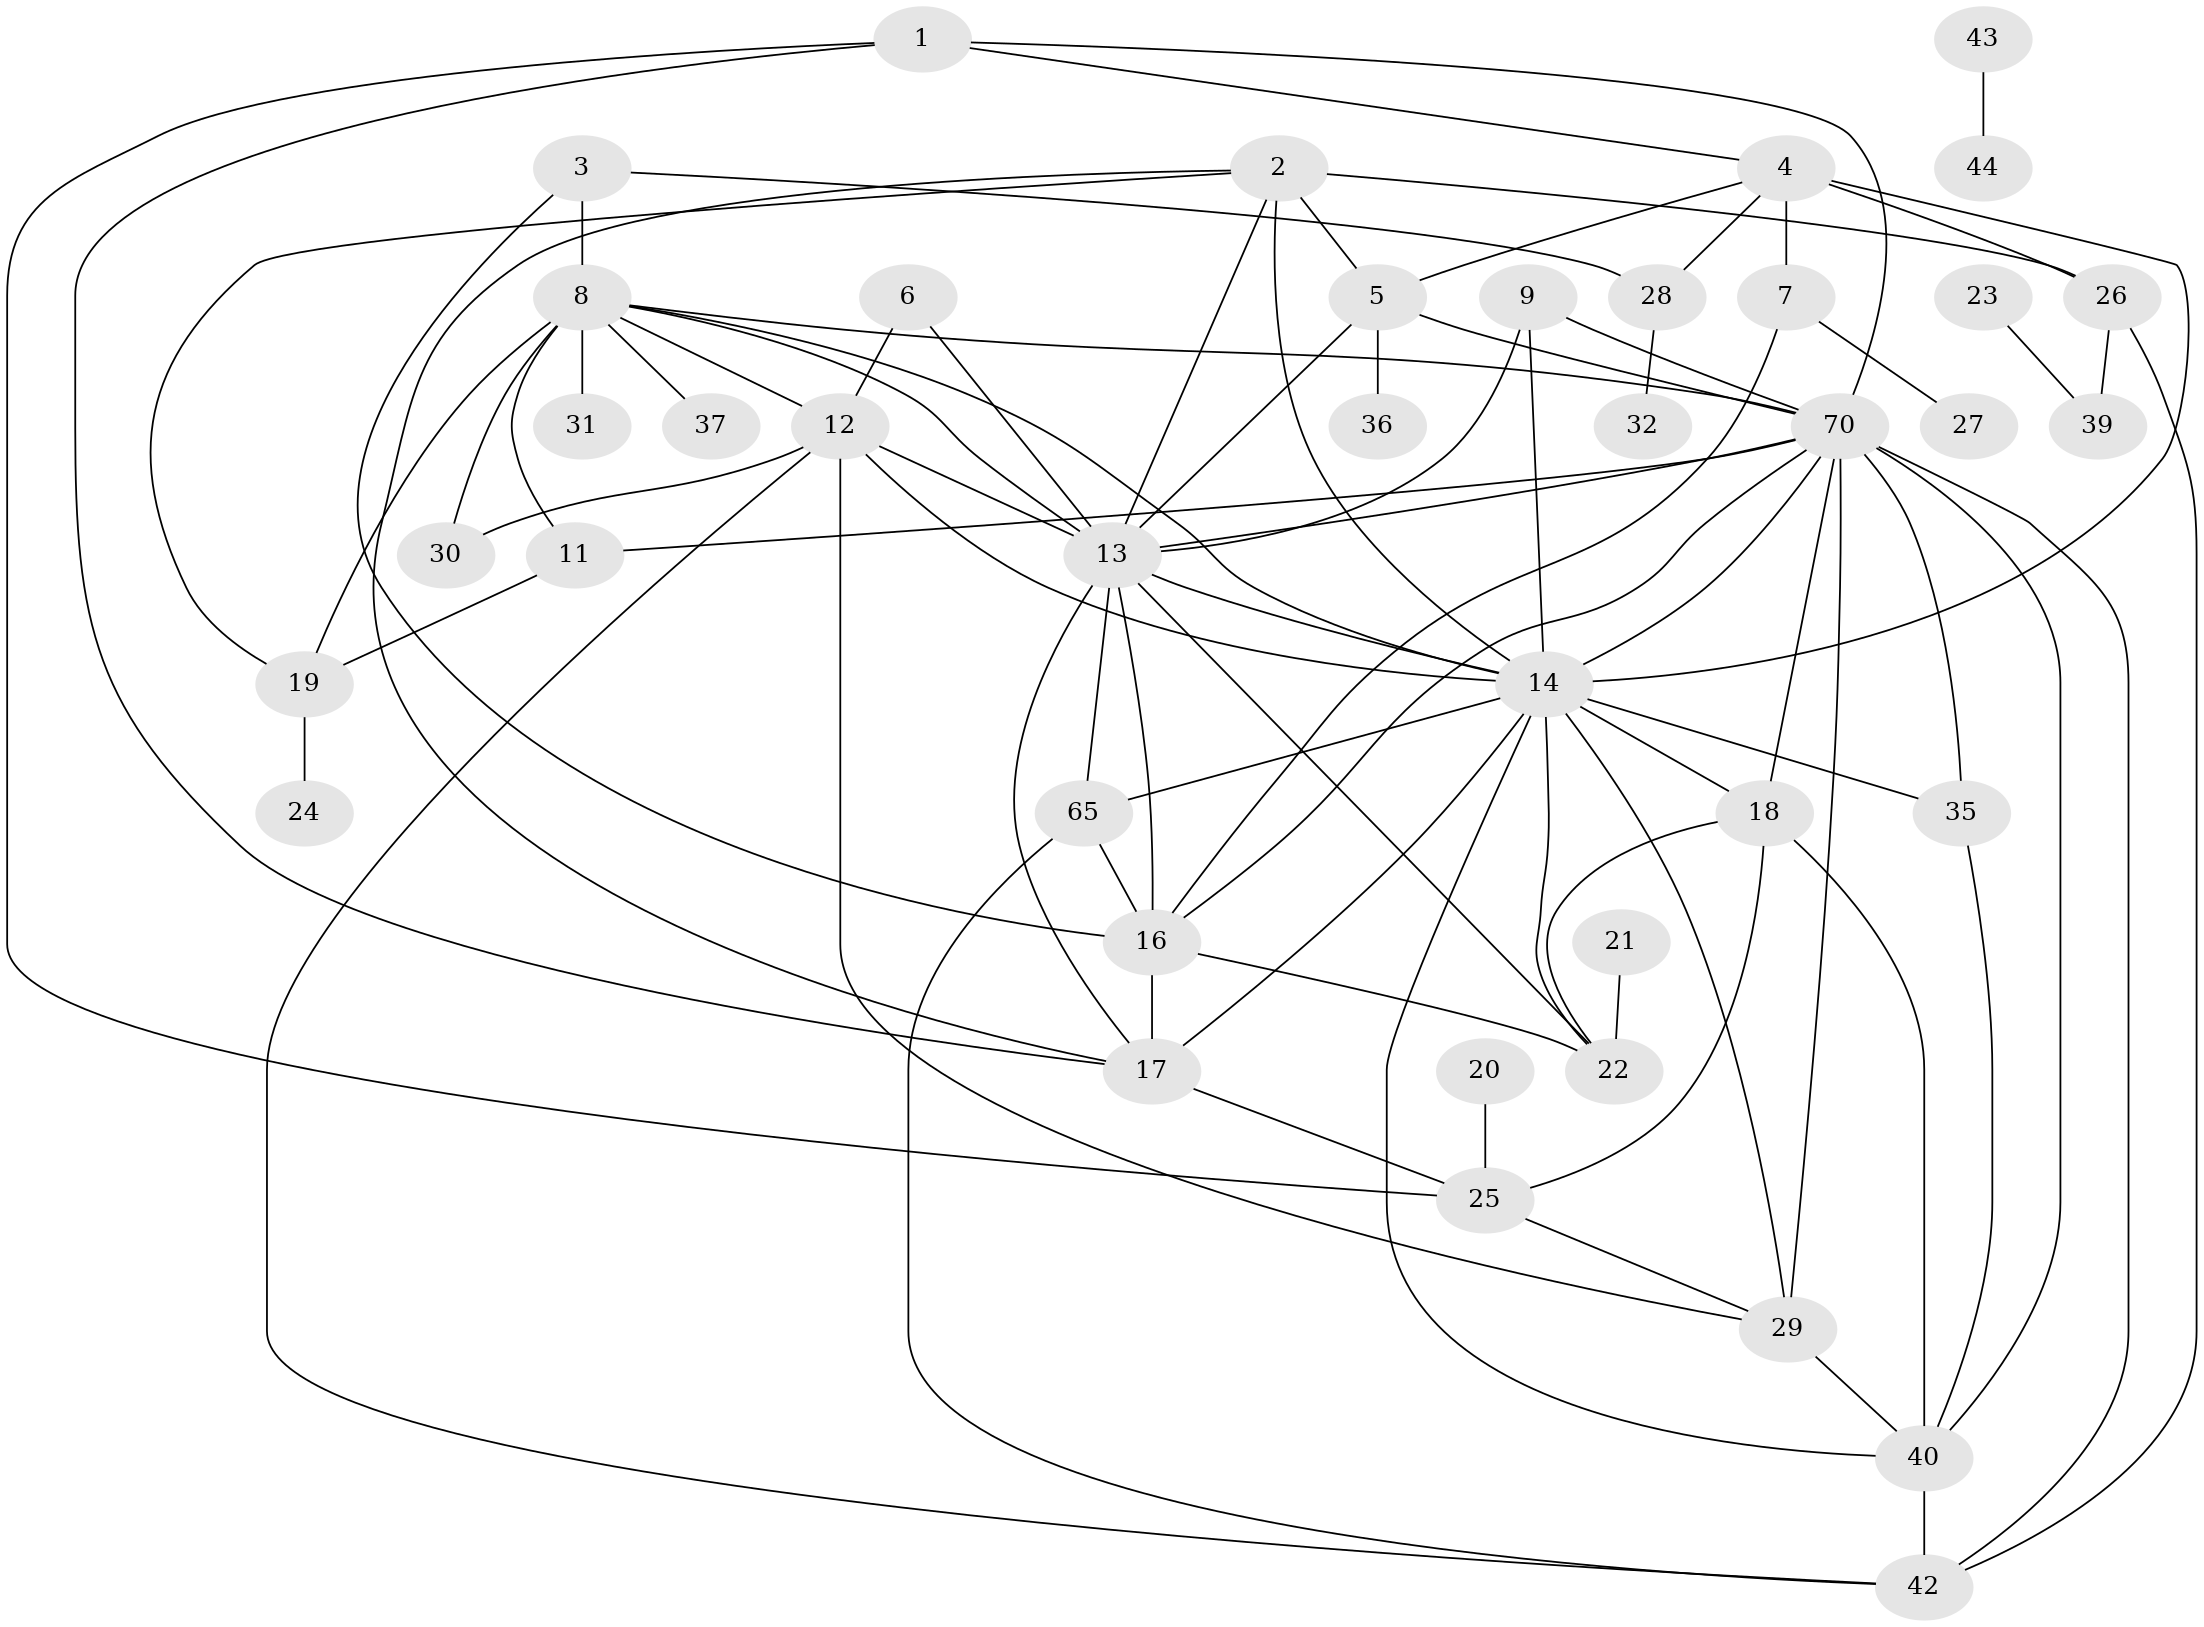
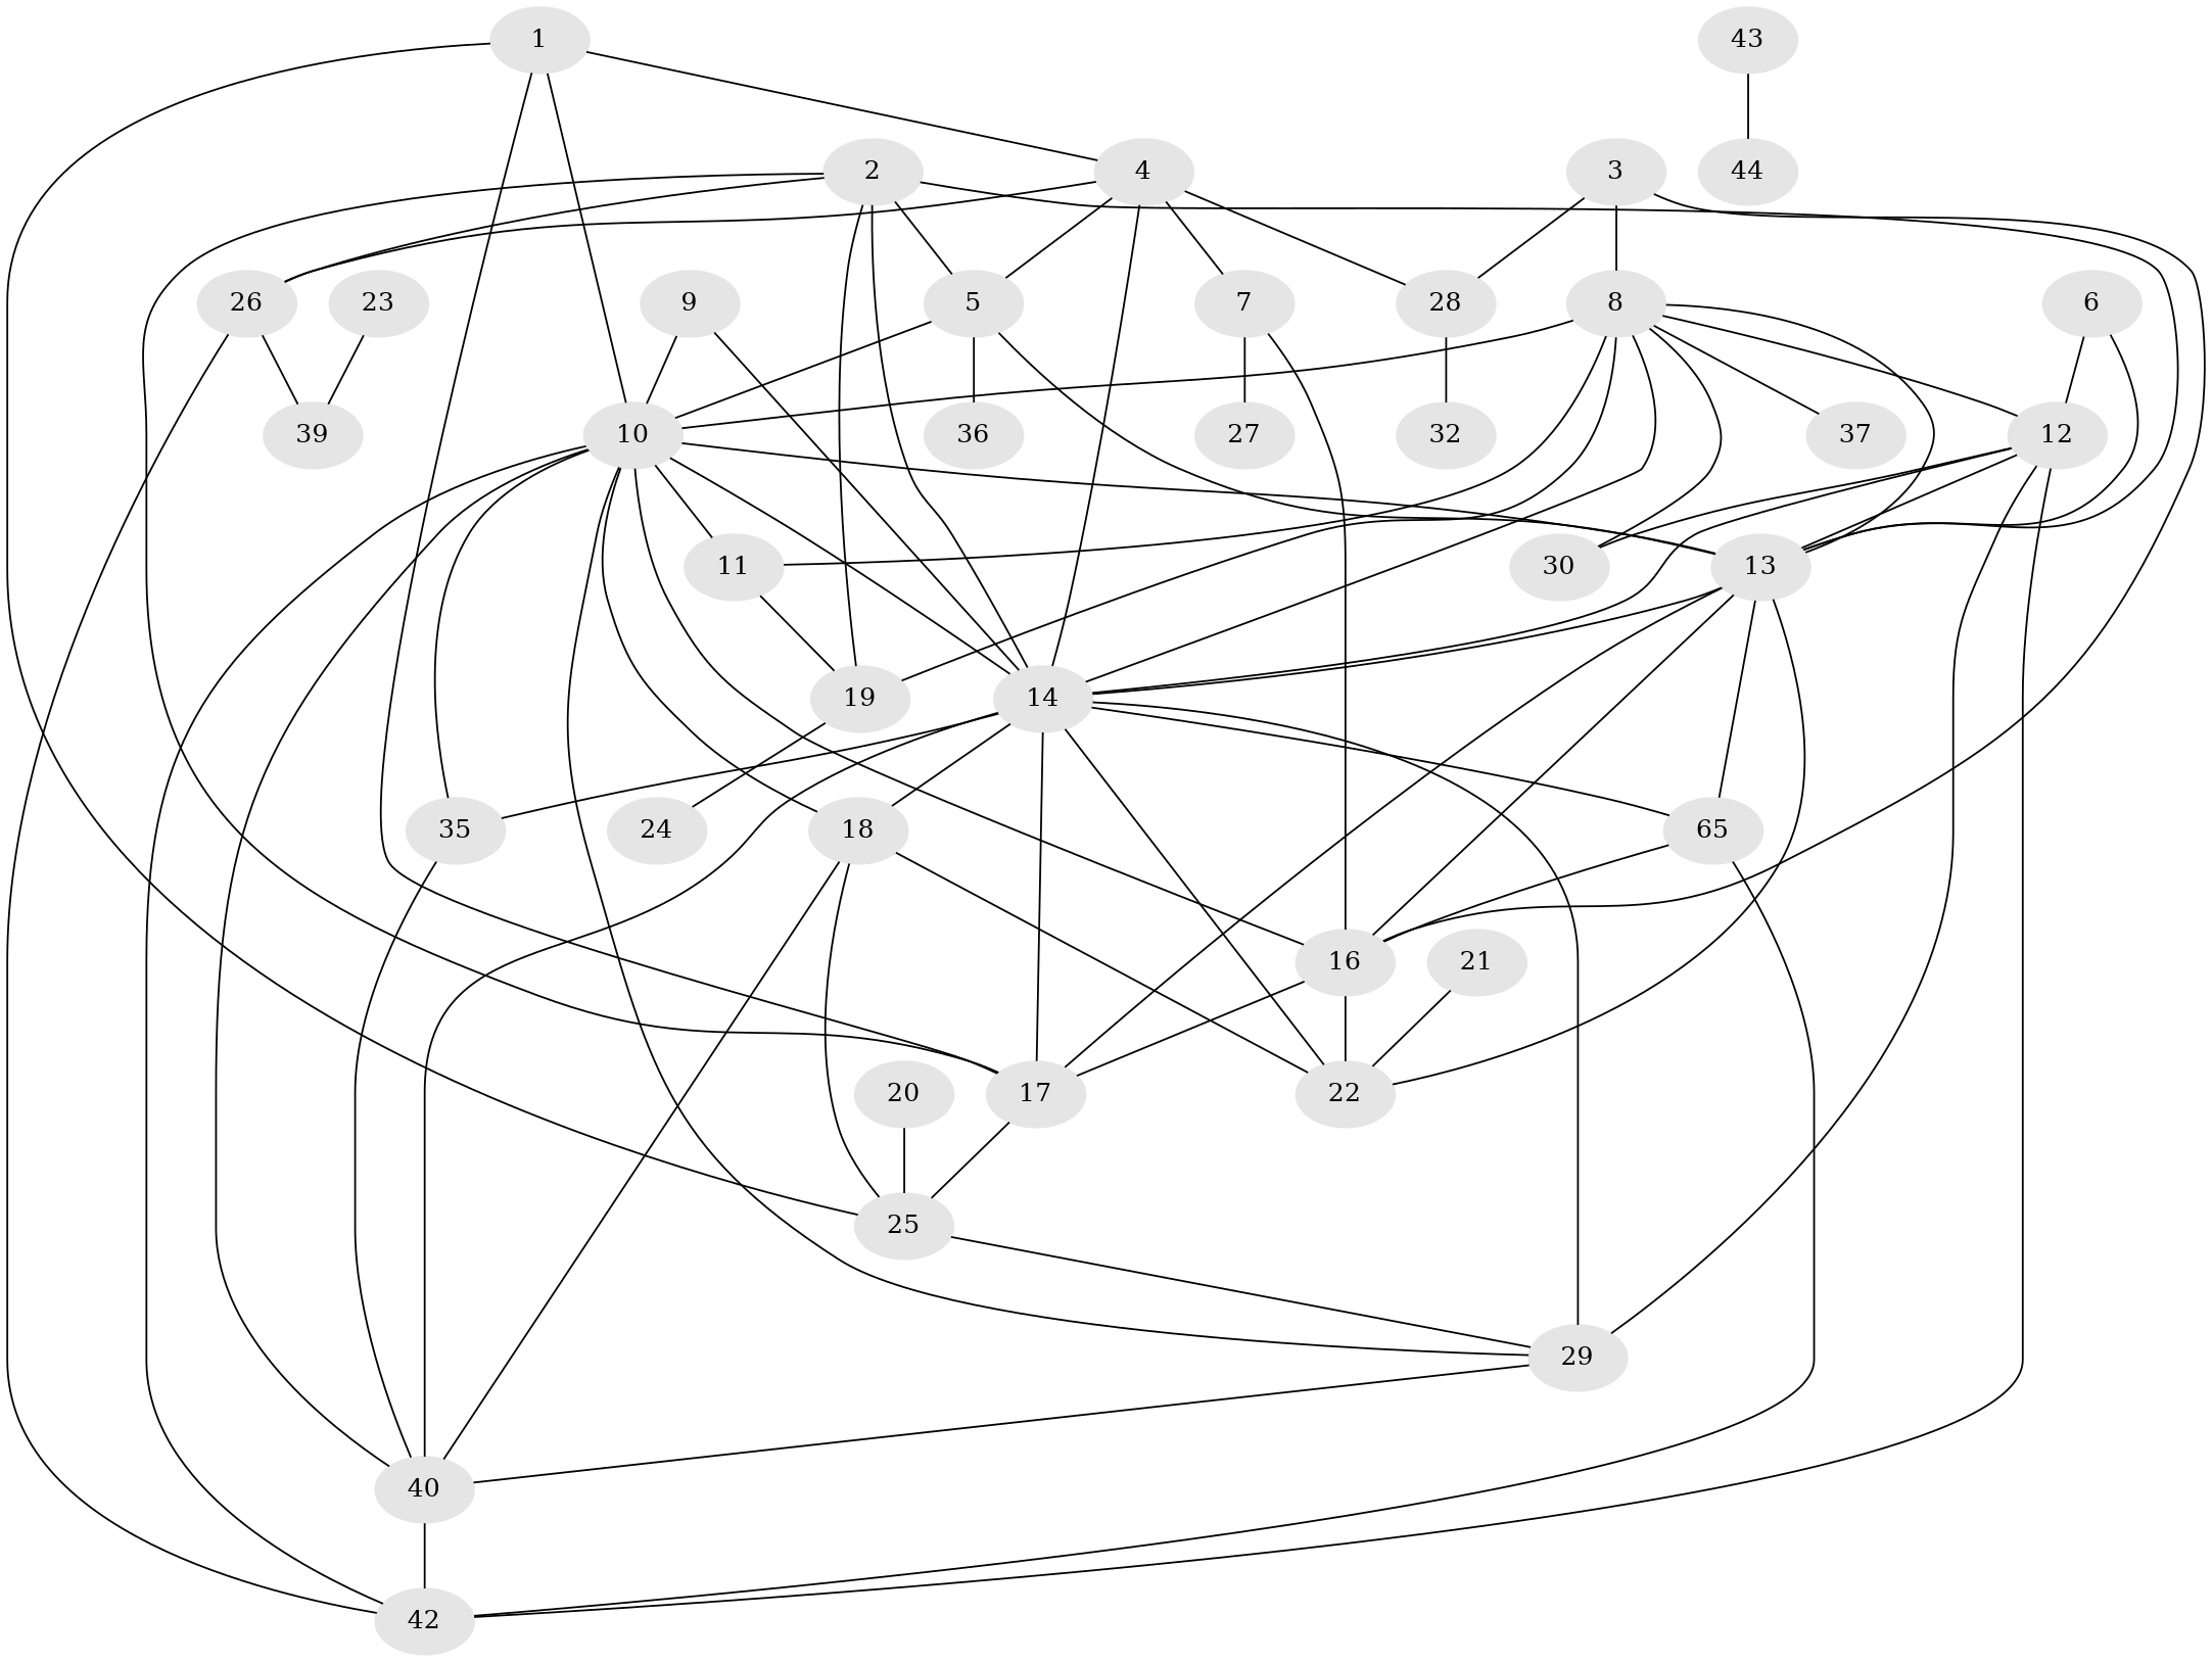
  graph {
    node [color=gray90 style=filled]
    edge [weight=1.0]
    1
    4
-   10 [label=70]
+   10
    17
    25
    5
    14
    26
    28
    7
    13
    16
    11
    18
    29
    35
    40
    42
    2
    19
    36
    n22 [label=65]
    22
    24
    39
    3
    8
    12
    30
-   31
    37
    32
    27
    6
    9
    20
    21
    23
    43
    44
    1 -- 4
    1 -- 10
    1 -- 17
    1 -- 25
    4 -- 5
    4 -- 14 [weight=2.0]
    4 -- 26
    4 -- 28
    4 -- 7
    10 -- 14 [weight=2.0]
    10 -- 13
    10 -- 16 [weight=2.0]
    10 -- 11
    10 -- 18
    10 -- 29
    10 -- 35
    10 -- 40
    10 -- 42
    17 -- 25
    25 -- 29
    5 -- 10
    5 -- 13 [weight=2.0]
    5 -- 36
    14 -- 17 [weight=2.0]
    14 -- 18 [weight=3.0]
    14 -- 29 [weight=3.0]
    14 -- 35
    14 -- 40
    14 -- n22
    14 -- 22
    26 -- 42
    26 -- 39
    28 -- 32
    7 -- 16
    7 -- 27
    13 -- 17
    13 -- 14 [weight=3.0]
    13 -- 16
    13 -- n22 [weight=2.0]
    13 -- 22
    16 -- 17
    16 -- 22
    11 -- 19
    18 -- 25
    18 -- 40
    18 -- 22
    29 -- 40
    35 -- 40
    40 -- 42
    2 -- 17
    2 -- 5 [weight=4.0]
    2 -- 14 [weight=3.0]
    2 -- 26
    2 -- 13
    2 -- 19
    19 -- 24
    n22 -- 16
    n22 -- 42
    3 -- 28
    3 -- 16
    3 -- 8 [weight=3.0]
    8 -- 10
    8 -- 14
    8 -- 13
    8 -- 11 [weight=4.0]
    8 -- 19
    8 -- 12
    8 -- 30
-   8 -- 31 [weight=2.0]
    8 -- 37
    12 -- 14 [weight=2.0]
    12 -- 13
    12 -- 29
    12 -- 42
    12 -- 30
    6 -- 13
    6 -- 12
    9 -- 10
    9 -- 14 [weight=4.0]
-   9 -- 13
    20 -- 25
    21 -- 22
    23 -- 39
    43 -- 44
  }
